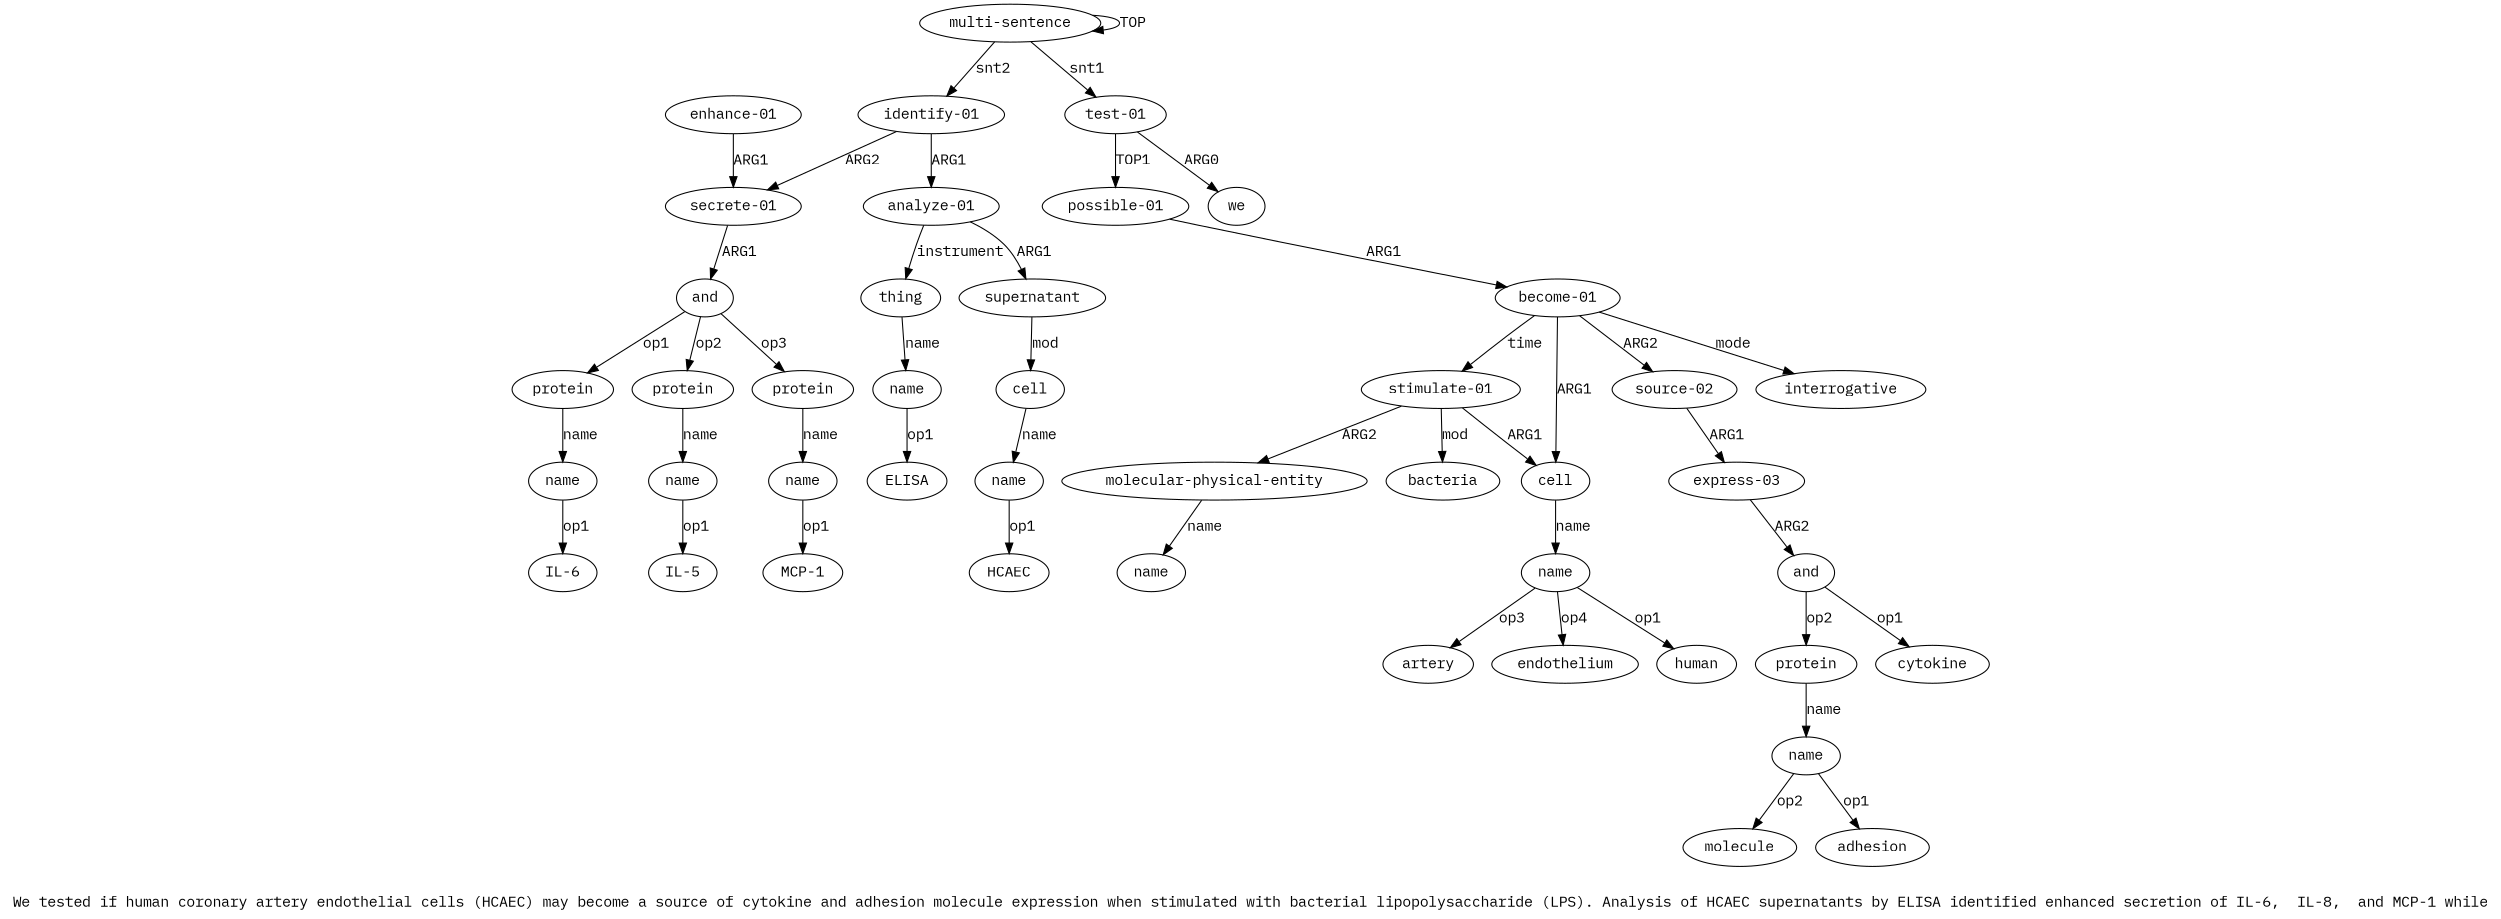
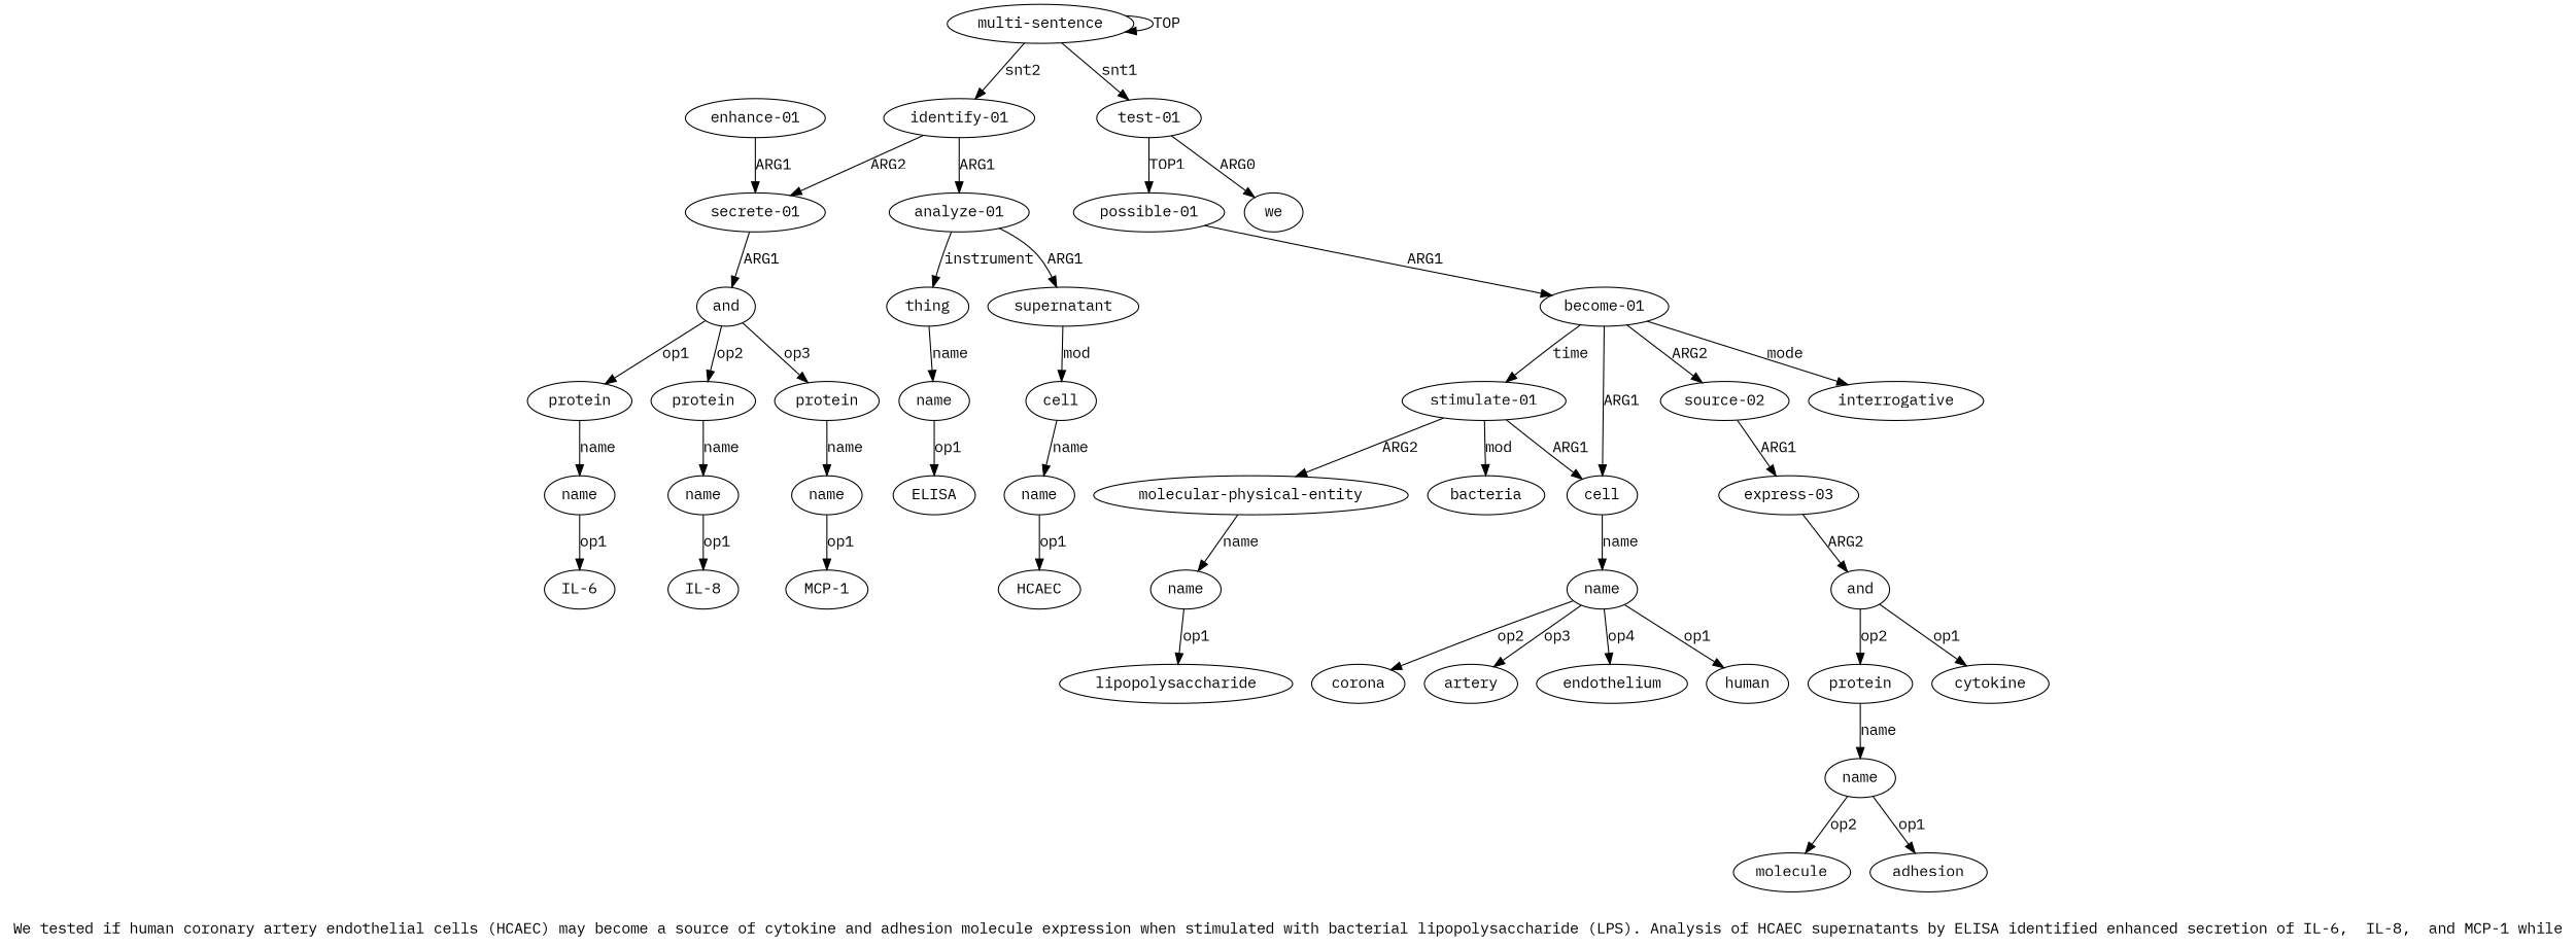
  digraph {
    fontname="IBM Plex Mono"
    label="We tested if human coronary artery endothelial cells (HCAEC) may become a source of cytokine and adhesion molecule expression when stimulated with bacterial lipopolysaccharide (LPS). Analysis of HCAEC supernatants by ELISA identified enhanced secretion of IL-6,  IL-8,  and MCP-1 while"
    node [color=black fontname="IBM Plex Mono" gold_ind=-1 gold_label=name test_ind=-1 test_label=name]
    edge [color=black fontname="IBM Plex Mono" gold_label=op1 test_label=op1]
    n1 [gold_ind=20 gold_label=cell label=cell test_ind=20 test_label=cell]
    n2 [gold_ind=21 label=name test_ind=21]
    n3 [gold_label=HCAEC label=HCAEC test_label=HCAEC]
    n4 [gold_ind=22 gold_label=thing label=thing test_ind=22 test_label=thing]
    n5 [gold_ind=23 label=name test_ind=23]
    n6 [gold_label=ELISA label=ELISA test_label=ELISA]
    n7 [gold_ind=24 gold_label="secrete-01" label="secrete-01" test_ind=24 test_label="secrete-01"]
    n8 [gold_ind=25 gold_label=and label=and test_ind=25 test_label=and]
    n9 [gold_ind=26 gold_label=protein label=protein test_ind=26 test_label=protein]
    n10 [gold_ind=28 gold_label=protein label=protein test_ind=28 test_label=protein]
    n11 [gold_ind=30 gold_label=protein label=protein test_ind=30 test_label=protein]
    n12 [gold_ind=27 label=name test_ind=27]
    n13 [gold_ind=29 label=name test_ind=29]
    n14 [gold_ind=31 label=name test_ind=31]
    n15 [gold_label="IL-6" label="IL-6" test_label="IL-6"]
-   n16 [gold_label="IL-8" label="IL-5" test_label="IL-8"]
+   n16 [gold_label="IL-8" label="IL-8" test_label="IL-8"]
    n17 [gold_label="MCP-1" label="MCP-1" test_label="MCP-1"]
+   n18 [gold_label=corona label=corona test_label=corona]
    n19 [gold_label=artery label=artery test_label=artery]
    n20 [gold_label=molecule label=molecule test_label=molecule]
+   n21 [gold_label=lipopolysaccharide label=lipopolysaccharide test_label=lipopolysaccharide]
    n22 [gold_label=endothelium label=endothelium test_label=endothelium]
    n23 [gold_ind=32 gold_label="enhance-01" label="enhance-01" test_ind=32 test_label="enhance-01"]
    n24 [gold_ind=15 label=name test_ind=15]
    n25 [gold_ind=14 gold_label="molecular-physical-entity" label="molecular-physical-entity" test_ind=14 test_label="molecular-physical-entity"]
    n26 [gold_ind=16 gold_label=bacteria label=bacteria test_ind=16 test_label=bacteria]
    n27 [gold_ind=17 gold_label="identify-01" label="identify-01" test_ind=17 test_label="identify-01"]
    n28 [gold_ind=18 gold_label="analyze-01" label="analyze-01" test_ind=18 test_label="analyze-01"]
    n29 [gold_ind=19 gold_label=supernatant label=supernatant test_ind=19 test_label=supernatant]
    n30 [gold_ind=11 gold_label=protein label=protein test_ind=11 test_label=protein]
    n31 [gold_ind=12 label=name test_ind=12]
    n32 [gold_label=adhesion label=adhesion test_label=adhesion]
    n33 [gold_ind=10 gold_label=cytokine label=cytokine test_ind=10 test_label=cytokine]
    n34 [gold_ind=13 gold_label="stimulate-01" label="stimulate-01" test_ind=13 test_label="stimulate-01"]
    n35 [gold_ind=5 gold_label=cell label=cell test_ind=5 test_label=cell]
    n36 [gold_ind=6 label=name test_ind=6]
    n37 [gold_label=human label=human test_label=human]
    n38 [gold_ind=1 gold_label="test-01" label="test-01" test_ind=1 test_label="test-01"]
    n39 [gold_ind=3 gold_label="possible-01" label="possible-01" test_ind=3 test_label="possible-01"]
    n40 [gold_ind=2 gold_label=we label=we test_ind=2 test_label=we]
    n41 [gold_ind=4 gold_label="become-01" label="become-01" test_ind=4 test_label="become-01"]
    n42 [gold_ind=7 gold_label="source-02" label="source-02" test_ind=7 test_label="source-02"]
    n43 [gold_label=interrogative label=interrogative test_label=interrogative]
    n44 [gold_ind=0 gold_label="multi-sentence" label="multi-sentence" test_ind=0 test_label="multi-sentence"]
    n45 [gold_ind=8 gold_label="express-03" label="express-03" test_ind=8 test_label="express-03"]
    n46 [gold_ind=9 gold_label=and label=and test_ind=9 test_label=and]
    n1 -> n2 [gold_label=name label=name test_label=name]
    n2 -> n3 [label=op1]
    n4 -> n5 [gold_label=name label=name test_label=name]
    n5 -> n6 [label=op1]
    n7 -> n8 [gold_label=ARG1 label=ARG1 test_label=ARG1]
    n8 -> n9 [label=op1]
    n8 -> n10 [gold_label=op2 label=op2 test_label=op2]
    n8 -> n11 [gold_label=op3 label=op3 test_label=op3]
    n9 -> n12 [gold_label=name label=name test_label=name]
    n10 -> n13 [gold_label=name label=name test_label=name]
    n11 -> n14 [gold_label=name label=name test_label=name]
    n12 -> n15 [label=op1]
    n13 -> n16 [label=op1]
    n14 -> n17 [label=op1]
    n23 -> n7 [gold_label=ARG1 label=ARG1 test_label=ARG1]
+   n24 -> n21 [label=op1]
    n25 -> n24 [gold_label=name label=name test_label=name]
    n27 -> n7 [gold_label=ARG2 label=ARG2 test_label=ARG2]
    n27 -> n28 [gold_label=ARG1 label=ARG1 test_label=ARG1]
    n28 -> n4 [gold_label=instrument label=instrument test_label=instrument]
    n28 -> n29 [gold_label=ARG1 label=ARG1 test_label=ARG1]
    n29 -> n1 [gold_label=mod label=mod test_label=mod]
    n30 -> n31 [gold_label=name label=name test_label=name]
    n31 -> n20 [gold_label=op2 label=op2 test_label=op2]
    n31 -> n32 [label=op1]
    n34 -> n25 [gold_label=ARG2 label=ARG2 test_label=ARG2]
    n34 -> n26 [gold_label=mod label=mod test_label=mod]
    n34 -> n35 [gold_label=ARG1 label=ARG1 test_label=ARG1]
    n35 -> n36 [gold_label=name label=name test_label=name]
+   n36 -> n18 [gold_label=op2 label=op2 test_label=op2]
    n36 -> n19 [gold_label=op3 label=op3 test_label=op3]
    n36 -> n22 [gold_label=op4 label=op4 test_label=op4]
    n36 -> n37 [label=op1]
    n38 -> n39 [gold_label=ARG1 label=TOP1 test_label=ARG1]
    n38 -> n40 [gold_label=ARG0 label=ARG0 test_label=ARG0]
    n39 -> n41 [gold_label=ARG1 label=ARG1 test_label=ARG1]
    n41 -> n34 [gold_label=time label=time test_label=time]
    n41 -> n35 [gold_label=ARG1 label=ARG1 test_label=ARG1]
    n41 -> n42 [gold_label=ARG2 label=ARG2 test_label=ARG2]
    n41 -> n43 [gold_label=mode label=mode test_label=mode]
    n42 -> n45 [gold_label=ARG1 label=ARG1 test_label=ARG1]
    n44 -> n27 [gold_label=snt2 label=snt2 test_label=snt2]
    n44 -> n38 [gold_label=snt1 label=snt1 test_label=snt1]
    n44 -> n44 [gold_label=TOP label=TOP test_label=TOP]
    n45 -> n46 [gold_label=ARG2 label=ARG2 test_label=ARG2]
    n46 -> n30 [gold_label=op2 label=op2 test_label=op2]
    n46 -> n33 [label=op1]
  }
